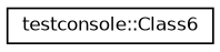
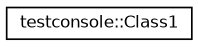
  digraph {
    rankdir=LR
-   n1 [color=black fillcolor=white fontname=Helvetica fontsize=10 height=0.2 label="testconsole::Class6" shape=record style=filled width=0.4]
+   n1 [color=black fillcolor=white fontname=Helvetica fontsize=10 height=0.2 label="testconsole::Class1" shape=record style=filled width=0.4]
  }
